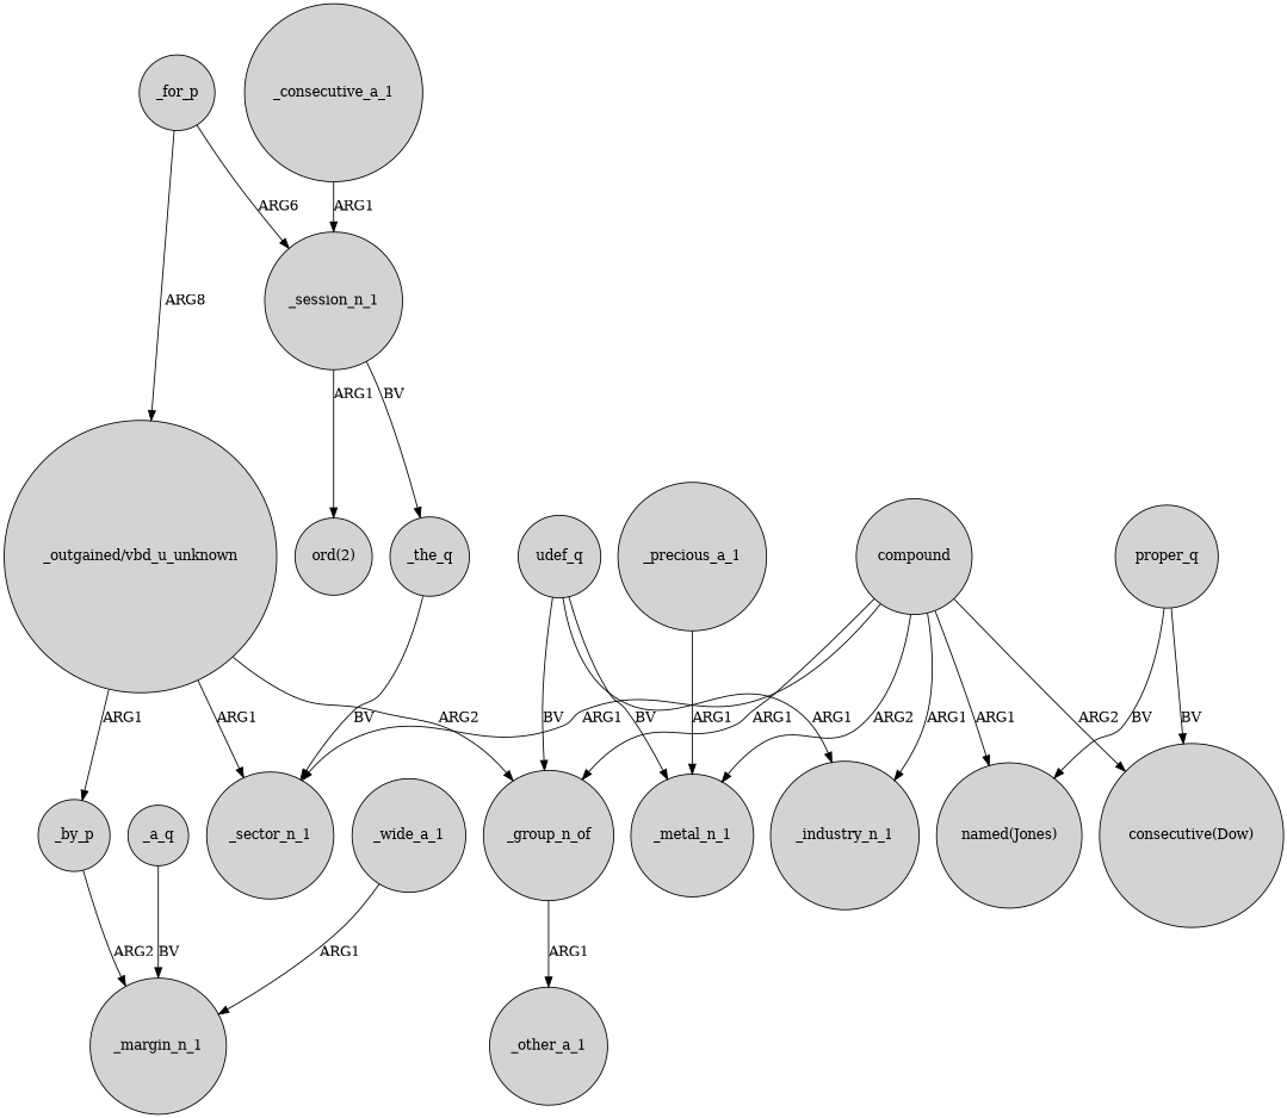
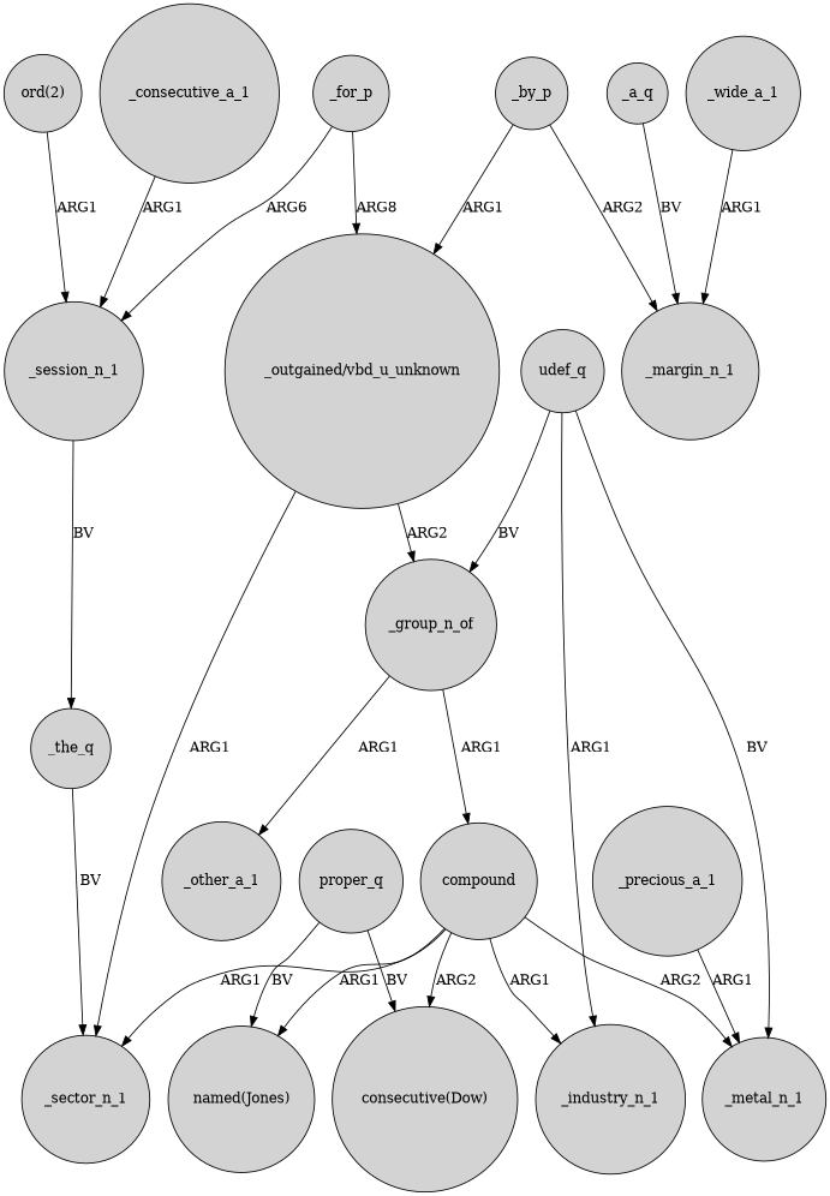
  digraph {
    node [shape=circle style=filled]
    _for_p
    "_outgained/vbd_u_unknown"
    _session_n_1
    _sector_n_1
    _group_n_of
    _the_q
    _other_a_1
    compound
    n9 [label="consecutive(Dow)"]
    _industry_n_1
    "named(Jones)"
    _metal_n_1
    "ord(2)"
    _by_p
    _margin_n_1
    proper_q
    _wide_a_1
    _consecutive_a_1
    _precious_a_1
    udef_q
    _a_q
    _for_p -> "_outgained/vbd_u_unknown" [label=ARG8]
    _for_p -> _session_n_1 [label=ARG6]
    "_outgained/vbd_u_unknown" -> _sector_n_1 [label=ARG1]
    "_outgained/vbd_u_unknown" -> _group_n_of [label=ARG2]
    _session_n_1 -> _the_q [label=BV]
    _group_n_of -> _other_a_1 [label=ARG1]
    _the_q -> _sector_n_1 [label=BV]
    compound -> _sector_n_1 [label=ARG1]
-   compound -> _group_n_of [label=ARG1]
+   _group_n_of -> compound [label=ARG1]
    compound -> n9 [label=ARG2]
    compound -> _industry_n_1 [label=ARG1]
    compound -> "named(Jones)" [label=ARG1]
    compound -> _metal_n_1 [label=ARG2]
-   _session_n_1 -> "ord(2)" [label=ARG1]
-   "_outgained/vbd_u_unknown" -> _by_p [label=ARG1]
+   "ord(2)" -> _session_n_1 [label=ARG1]
+   _by_p -> "_outgained/vbd_u_unknown" [label=ARG1]
    _by_p -> _margin_n_1 [label=ARG2]
    proper_q -> n9 [label=BV]
    proper_q -> "named(Jones)" [label=BV]
    _wide_a_1 -> _margin_n_1 [label=ARG1]
    _consecutive_a_1 -> _session_n_1 [label=ARG1]
    _precious_a_1 -> _metal_n_1 [label=ARG1]
    udef_q -> _group_n_of [label=BV]
    udef_q -> _industry_n_1 [label=ARG1]
    udef_q -> _metal_n_1 [label=BV]
    _a_q -> _margin_n_1 [label=BV]
  }
